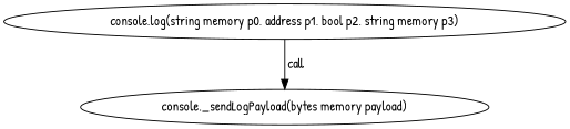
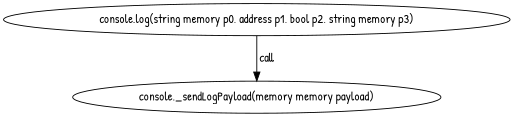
  digraph {
    fontname="Patrick Hand"
    node [fontname="Patrick Hand"]
    "console.log(string memory p0, address p1, bool p2, string memory p3)" [height=0.5 width=7.8833]
-   "console._sendLogPayload(bytes memory payload)" [height=0.5 width=5.7372]
+   "console._sendLogPayload(bytes memory payload)" [height=0.5 width=5.7372 label="console._sendLogPayload(memory memory payload)"]
    "console.log(string memory p0, address p1, bool p2, string memory p3)" -> "console._sendLogPayload(bytes memory payload)" [label=" call" fontname="Patrick Hand"]
  }
